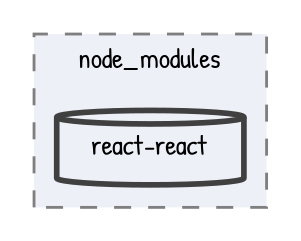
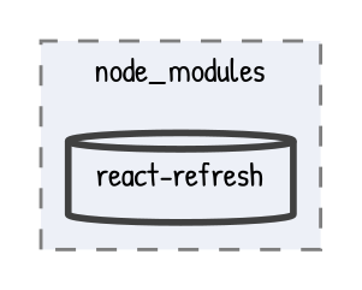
  digraph {
    compound=true
    fontname="Patrick Hand"
-   n1 [color=grey25 fillcolor="#edf0f7" fontname="Patrick Hand" fontsize=10 height=0.2 label="react-react" shape=cylinder style="filled,bold" width=0.4]
+   n1 [color=grey25 fillcolor="#edf0f7" fontname="Patrick Hand" fontsize=10 height=0.2 label="react-refresh" shape=cylinder style="filled,bold" width=0.4]
    subgraph cluster_1 {
      bgcolor="#edf0f7"
      fontsize=10
      label=node_modules
      pencolor=grey50
      style="filled,dashed"
      n1
    }
  }
